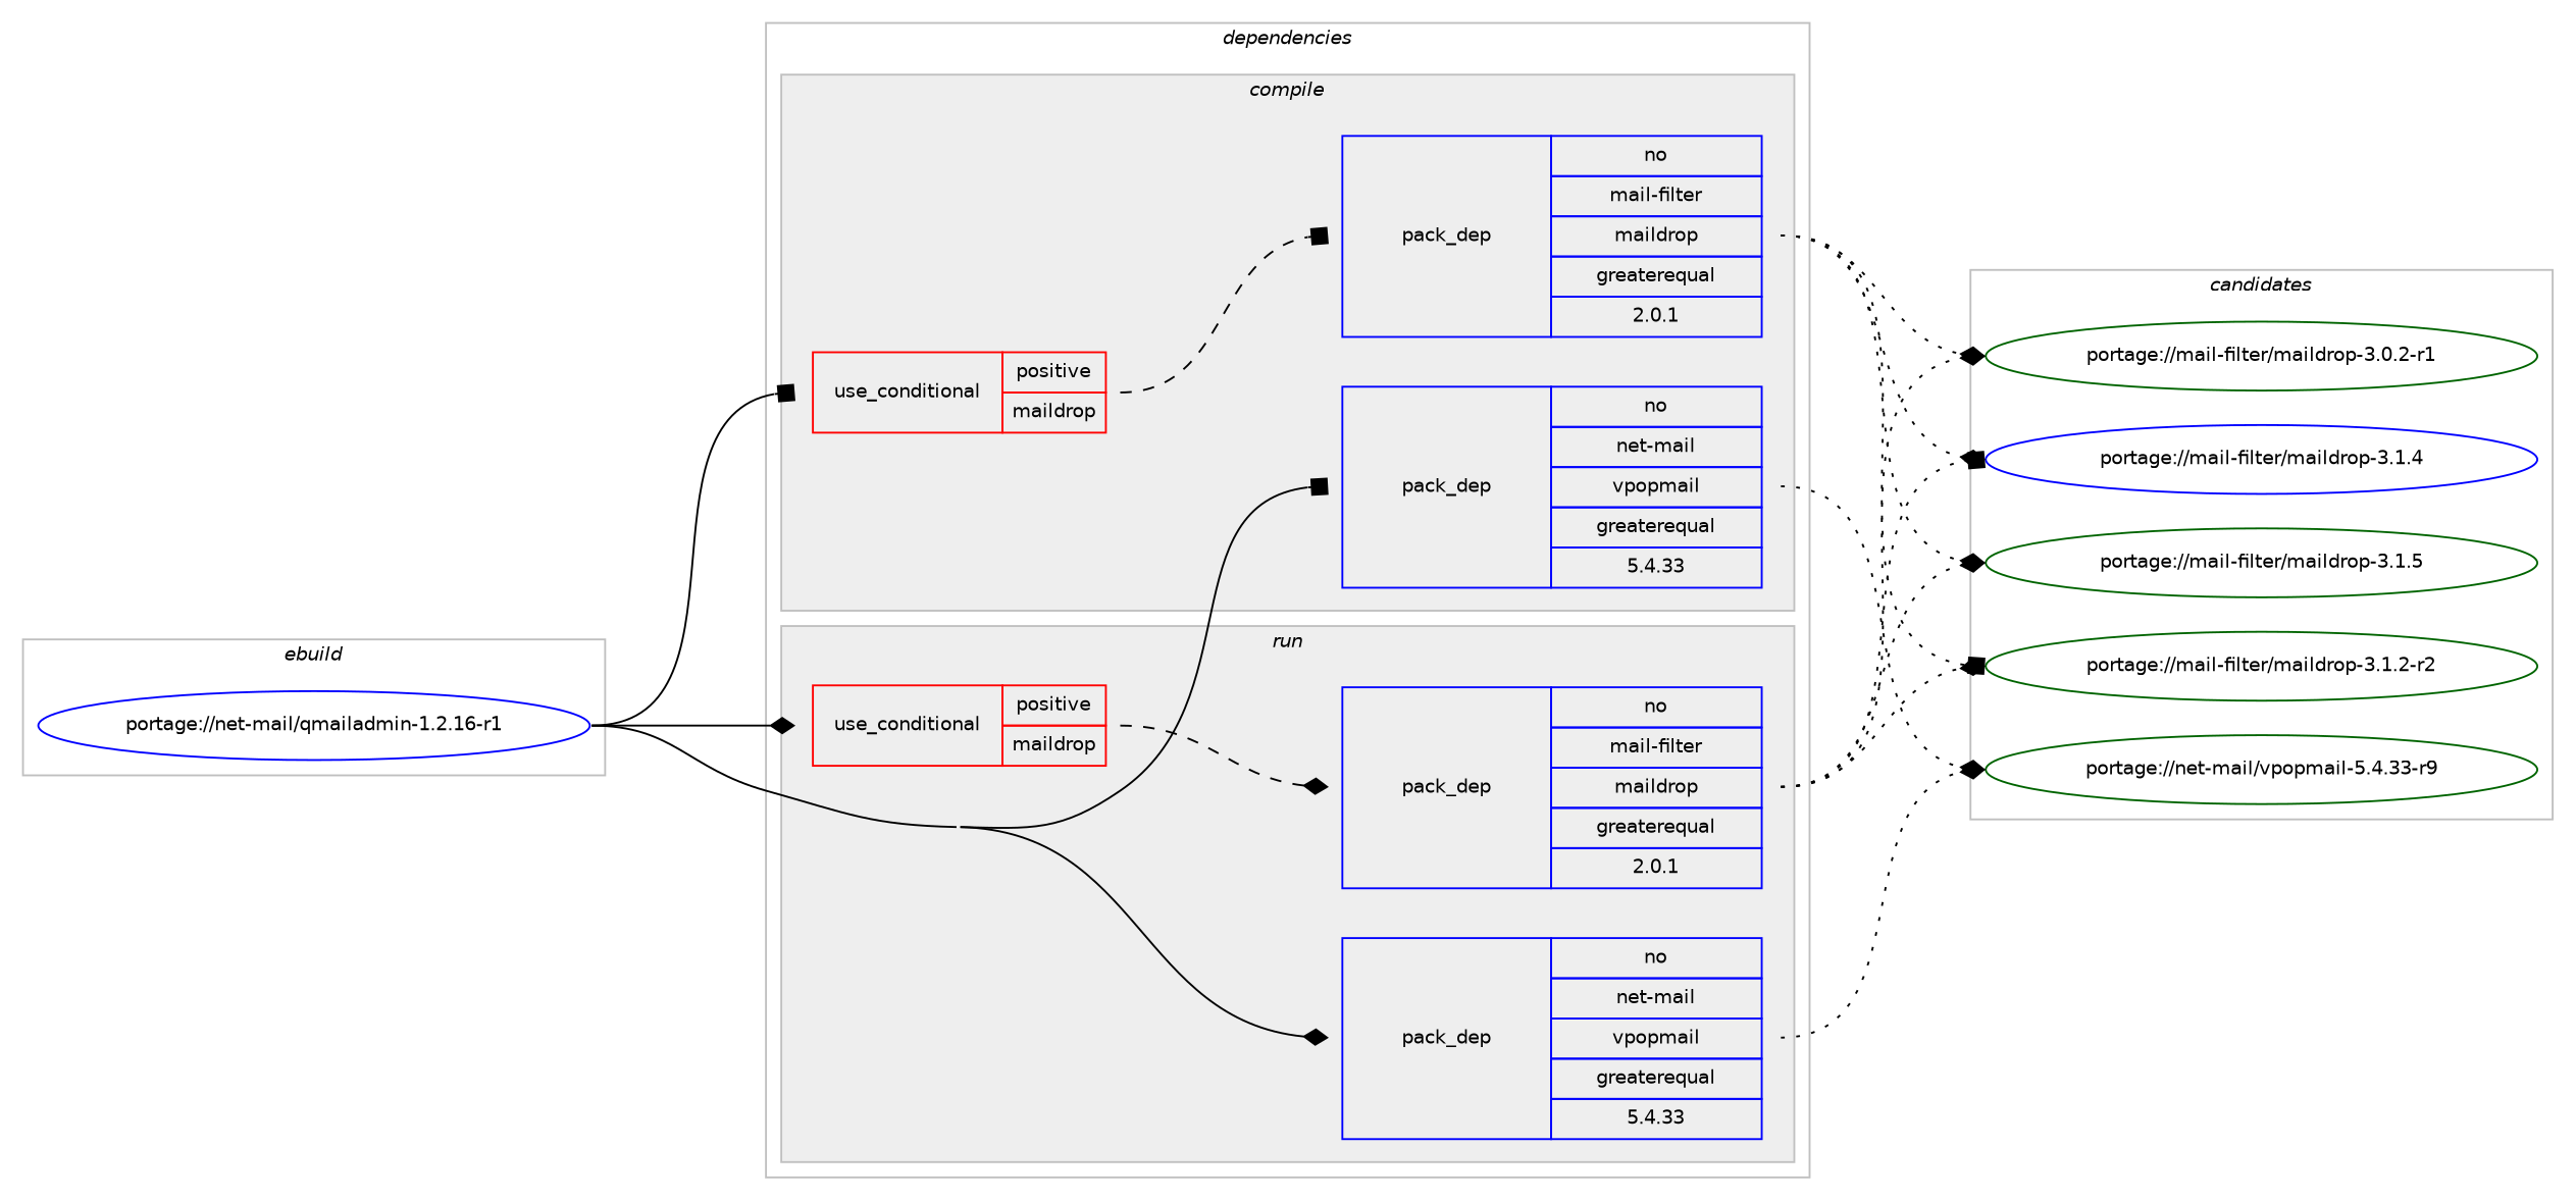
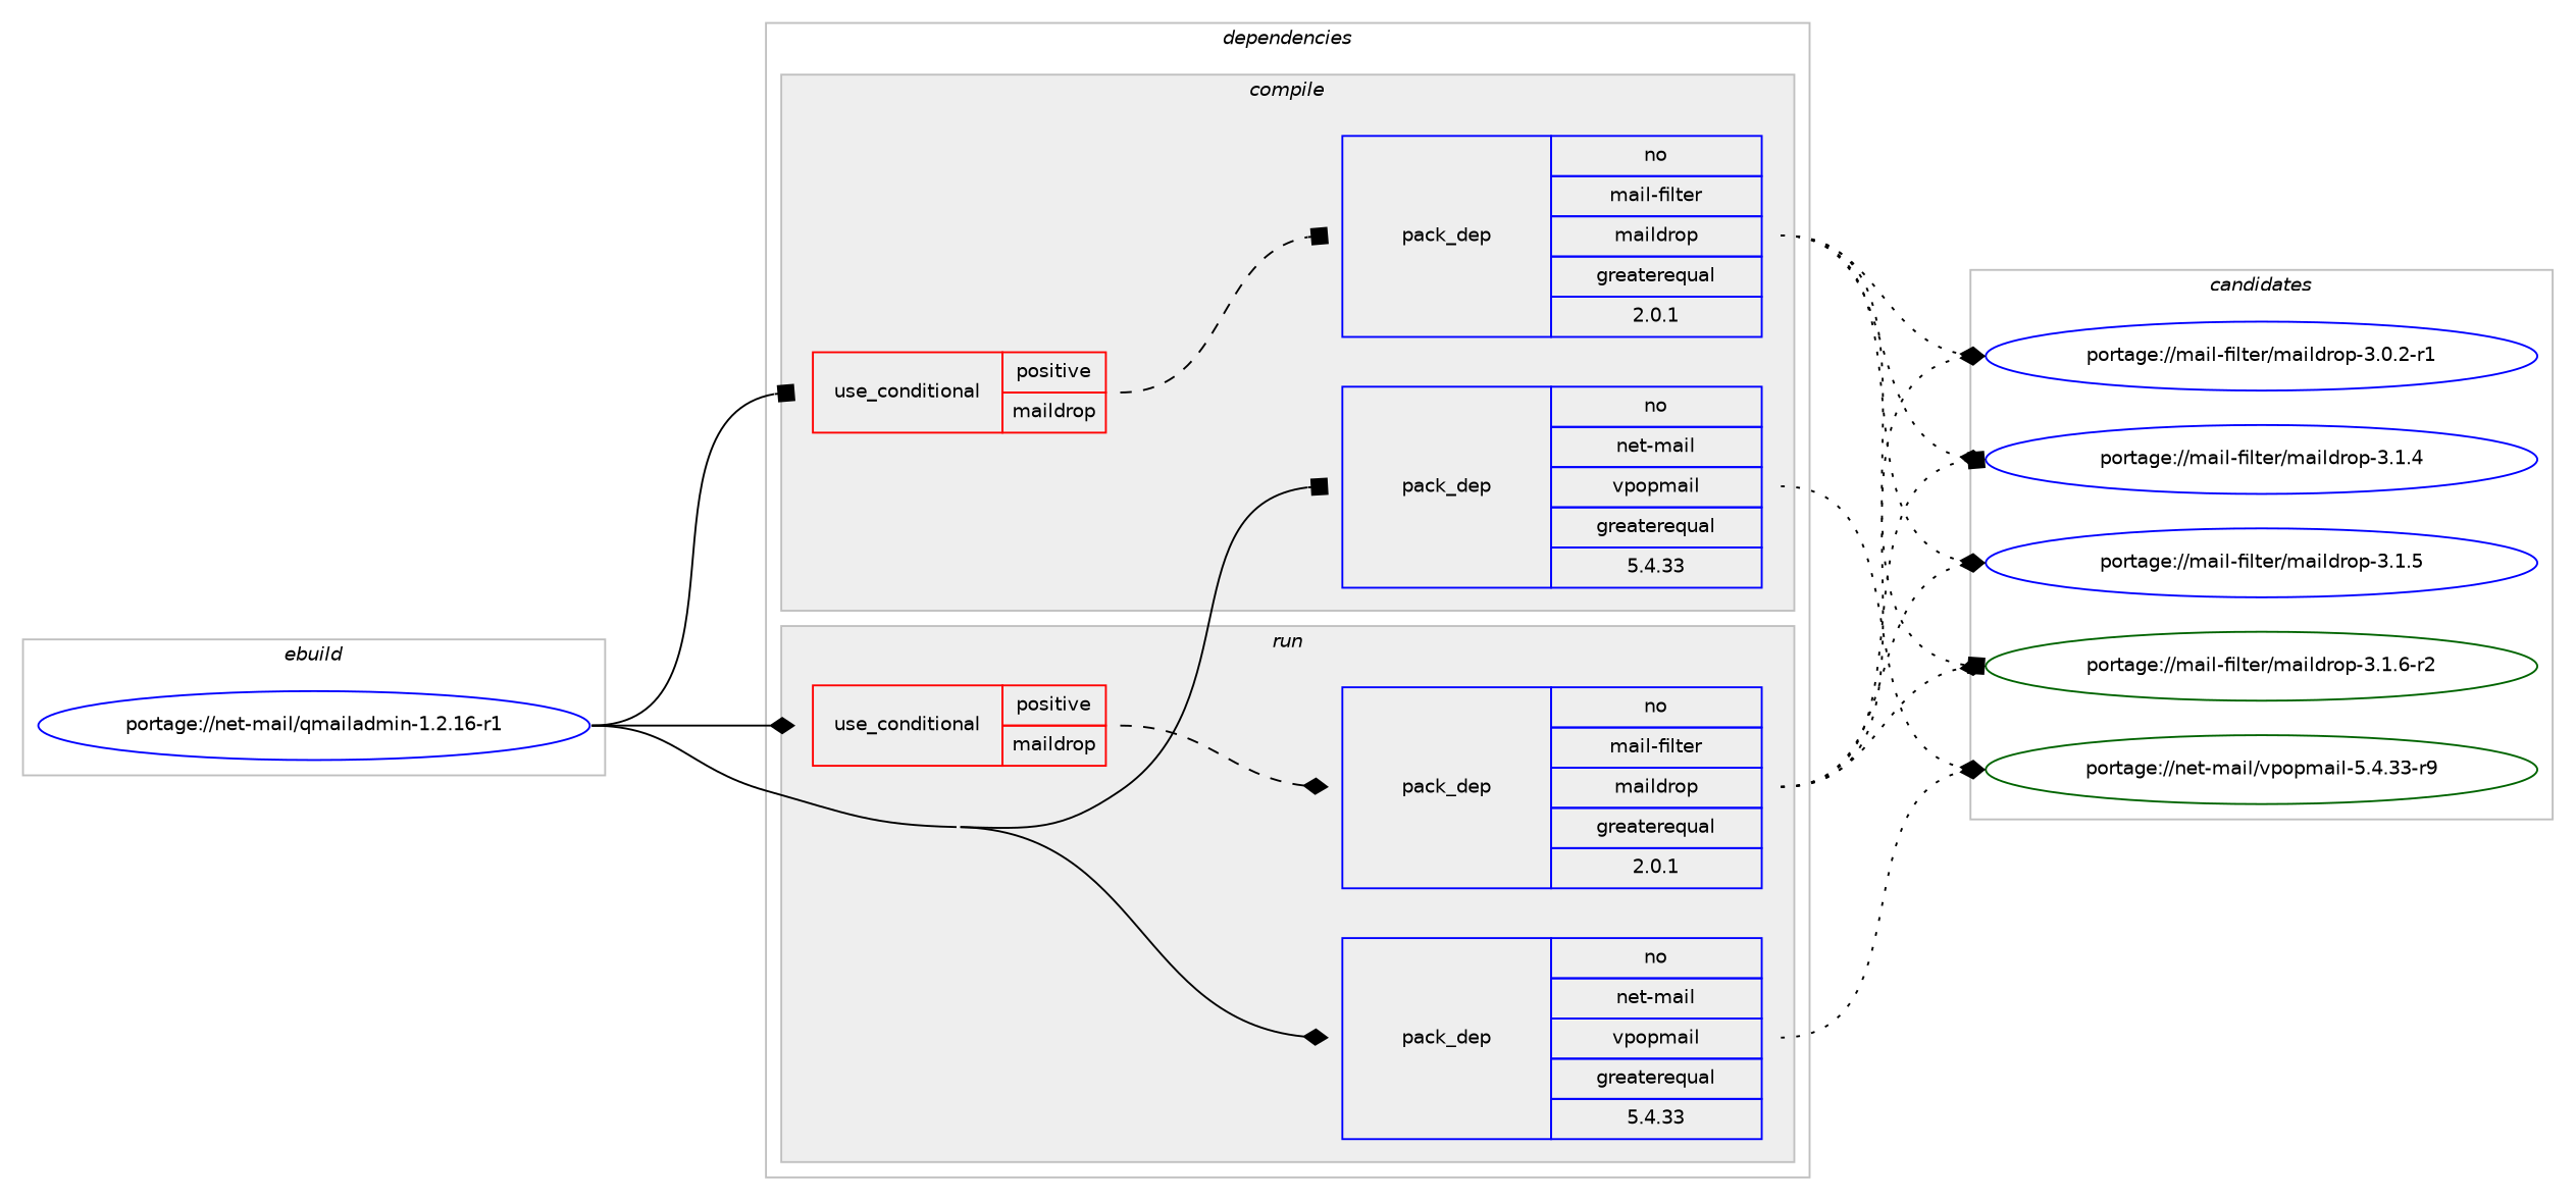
  digraph {
    compound=true
    concentrate=true
    fontname=Helvetica
    fontsize=10
    newrank=true
    rankdir=LR
    ranksep=1.5
    node [color=blue fontname=Helvetica fontsize=10]
    edge [arrowhead=diamond headport=w style=dotted tailport=e weight=100]
    n1 [label="portage://net-mail/qmailadmin-1.2.16-r1" width=4]
    n2 [label=<<TABLE BORDER="0" CELLBORDER="1" CELLSPACING="0" CELLPADDING="4" WIDTH="220"><TR><TD ROWSPAN="6" CELLPADDING="30">pack_dep</TD></TR><TR><TD WIDTH="110">no</TD></TR><TR><TD>mail-filter</TD></TR><TR><TD>maildrop</TD></TR><TR><TD>greaterequal</TD></TR><TR><TD>2.0.1</TD></TR></TABLE>> shape=none]
    n3 [color=red label=<<TABLE BORDER="0" CELLBORDER="1" CELLSPACING="0" CELLPADDING="4"><TR><TD ROWSPAN="3" CELLPADDING="10">use_conditional</TD></TR><TR><TD>positive</TD></TR><TR><TD>maildrop</TD></TR></TABLE>> shape=none]
    n4 [label=<<TABLE BORDER="0" CELLBORDER="1" CELLSPACING="0" CELLPADDING="4" WIDTH="220"><TR><TD ROWSPAN="6" CELLPADDING="30">pack_dep</TD></TR><TR><TD WIDTH="110">no</TD></TR><TR><TD>net-mail</TD></TR><TR><TD>vpopmail</TD></TR><TR><TD>greaterequal</TD></TR><TR><TD>5.4.33</TD></TR></TABLE>> shape=none]
    n5 [label=<<TABLE BORDER="0" CELLBORDER="1" CELLSPACING="0" CELLPADDING="4" WIDTH="220"><TR><TD ROWSPAN="6" CELLPADDING="30">pack_dep</TD></TR><TR><TD WIDTH="110">no</TD></TR><TR><TD>mail-filter</TD></TR><TR><TD>maildrop</TD></TR><TR><TD>greaterequal</TD></TR><TR><TD>2.0.1</TD></TR></TABLE>> shape=none]
    n6 [color=red label=<<TABLE BORDER="0" CELLBORDER="1" CELLSPACING="0" CELLPADDING="4"><TR><TD ROWSPAN="3" CELLPADDING="10">use_conditional</TD></TR><TR><TD>positive</TD></TR><TR><TD>maildrop</TD></TR></TABLE>> shape=none]
    n7 [label=<<TABLE BORDER="0" CELLBORDER="1" CELLSPACING="0" CELLPADDING="4" WIDTH="220"><TR><TD ROWSPAN="6" CELLPADDING="30">pack_dep</TD></TR><TR><TD WIDTH="110">no</TD></TR><TR><TD>net-mail</TD></TR><TR><TD>vpopmail</TD></TR><TR><TD>greaterequal</TD></TR><TR><TD>5.4.33</TD></TR></TABLE>> shape=none]
-   n8 [color=darkgreen label="portage://mail-filter/maildrop-3.0.2-r1" width=4]
+   n8 [label="portage://mail-filter/maildrop-3.0.2-r1" width=4]
    n9 [label="portage://mail-filter/maildrop-3.1.4" width=4]
-   n10 [color=darkgreen label="portage://mail-filter/maildrop-3.1.5" width=4]
-   n11 [color=darkgreen label="portage://mail-filter/maildrop-3.1.2-r2" width=4]
+   n10 [label="portage://mail-filter/maildrop-3.1.5" width=4]
+   n11 [color=darkgreen label="portage://mail-filter/maildrop-3.1.6-r2" width=4]
    n12 [color=darkgreen label="portage://net-mail/vpopmail-5.4.33-r9" width=4]
    subgraph cluster_1 {
      color=gray
      label=<<i>ebuild</i>>
      rank=same
      n1
    }
    subgraph cluster_2 {
      color=gray
      label=<<i>dependencies</i>>
      subgraph cluster_3 {
        color=gray
        fillcolor="#eeeeee"
        label=<<i>compile</i>>
        style=filled
        subgraph sub_4 {
          color=gray
          fillcolor="#eeeeee"
          label=<<i>compile</i>>
          style=filled
          n3
          subgraph sub_5 {
            color=gray
            fillcolor="#eeeeee"
            label=<<i>compile</i>>
            style=filled
            n2
          }
        }
        subgraph sub_6 {
          color=gray
          fillcolor="#eeeeee"
          label=<<i>compile</i>>
          style=filled
          n4
        }
      }
      subgraph cluster_7 {
        color=gray
        fillcolor="#eeeeee"
        label=<<i>compile and run</i>>
        style=filled
      }
      subgraph cluster_8 {
        color=gray
        fillcolor="#eeeeee"
        label=<<i>run</i>>
        style=filled
        subgraph sub_9 {
          color=gray
          fillcolor="#eeeeee"
          label=<<i>run</i>>
          style=filled
          n6
          subgraph sub_10 {
            color=gray
            fillcolor="#eeeeee"
            label=<<i>run</i>>
            style=filled
            n5
          }
        }
        subgraph sub_11 {
          color=gray
          fillcolor="#eeeeee"
          label=<<i>run</i>>
          style=filled
          n7
        }
      }
    }
    subgraph cluster_12 {
      color=gray
      label=<<i>candidates</i>>
      rank=same
      subgraph sub_13 {
        color=black
        label=<<i>candidates</i>>
        nodesep=1
        rank=same
        n8
        n9
        n10
        n11
      }
      subgraph sub_14 {
        color=black
        label=<<i>candidates</i>>
        nodesep=1
        rank=same
        n12
      }
      subgraph sub_15 {
        color=black
        label=<<i>candidates</i>>
        nodesep=1
        rank=same
        n8
        n9
        n10
        n11
      }
      subgraph sub_16 {
        color=black
        label=<<i>candidates</i>>
        nodesep=1
        rank=same
        n12
      }
    }
    n1 -> n3 [arrowhead=box style=solid weight=20]
    n1 -> n4 [arrowhead=box style=solid weight=20]
    n1 -> n6 [style=solid weight=20]
    n1 -> n7 [style=solid weight=20]
    n2 -> n8
    n2 -> n9
    n2 -> n10
    n2 -> n11 [arrowhead=box]
    n3 -> n2 [arrowhead=box style=dashed weight=20]
    n4 -> n12
    n5 -> n8
    n5 -> n9 [arrowhead=box]
    n5 -> n10
    n5 -> n11
    n6 -> n5 [style=dashed weight=20]
    n7 -> n12
  }
